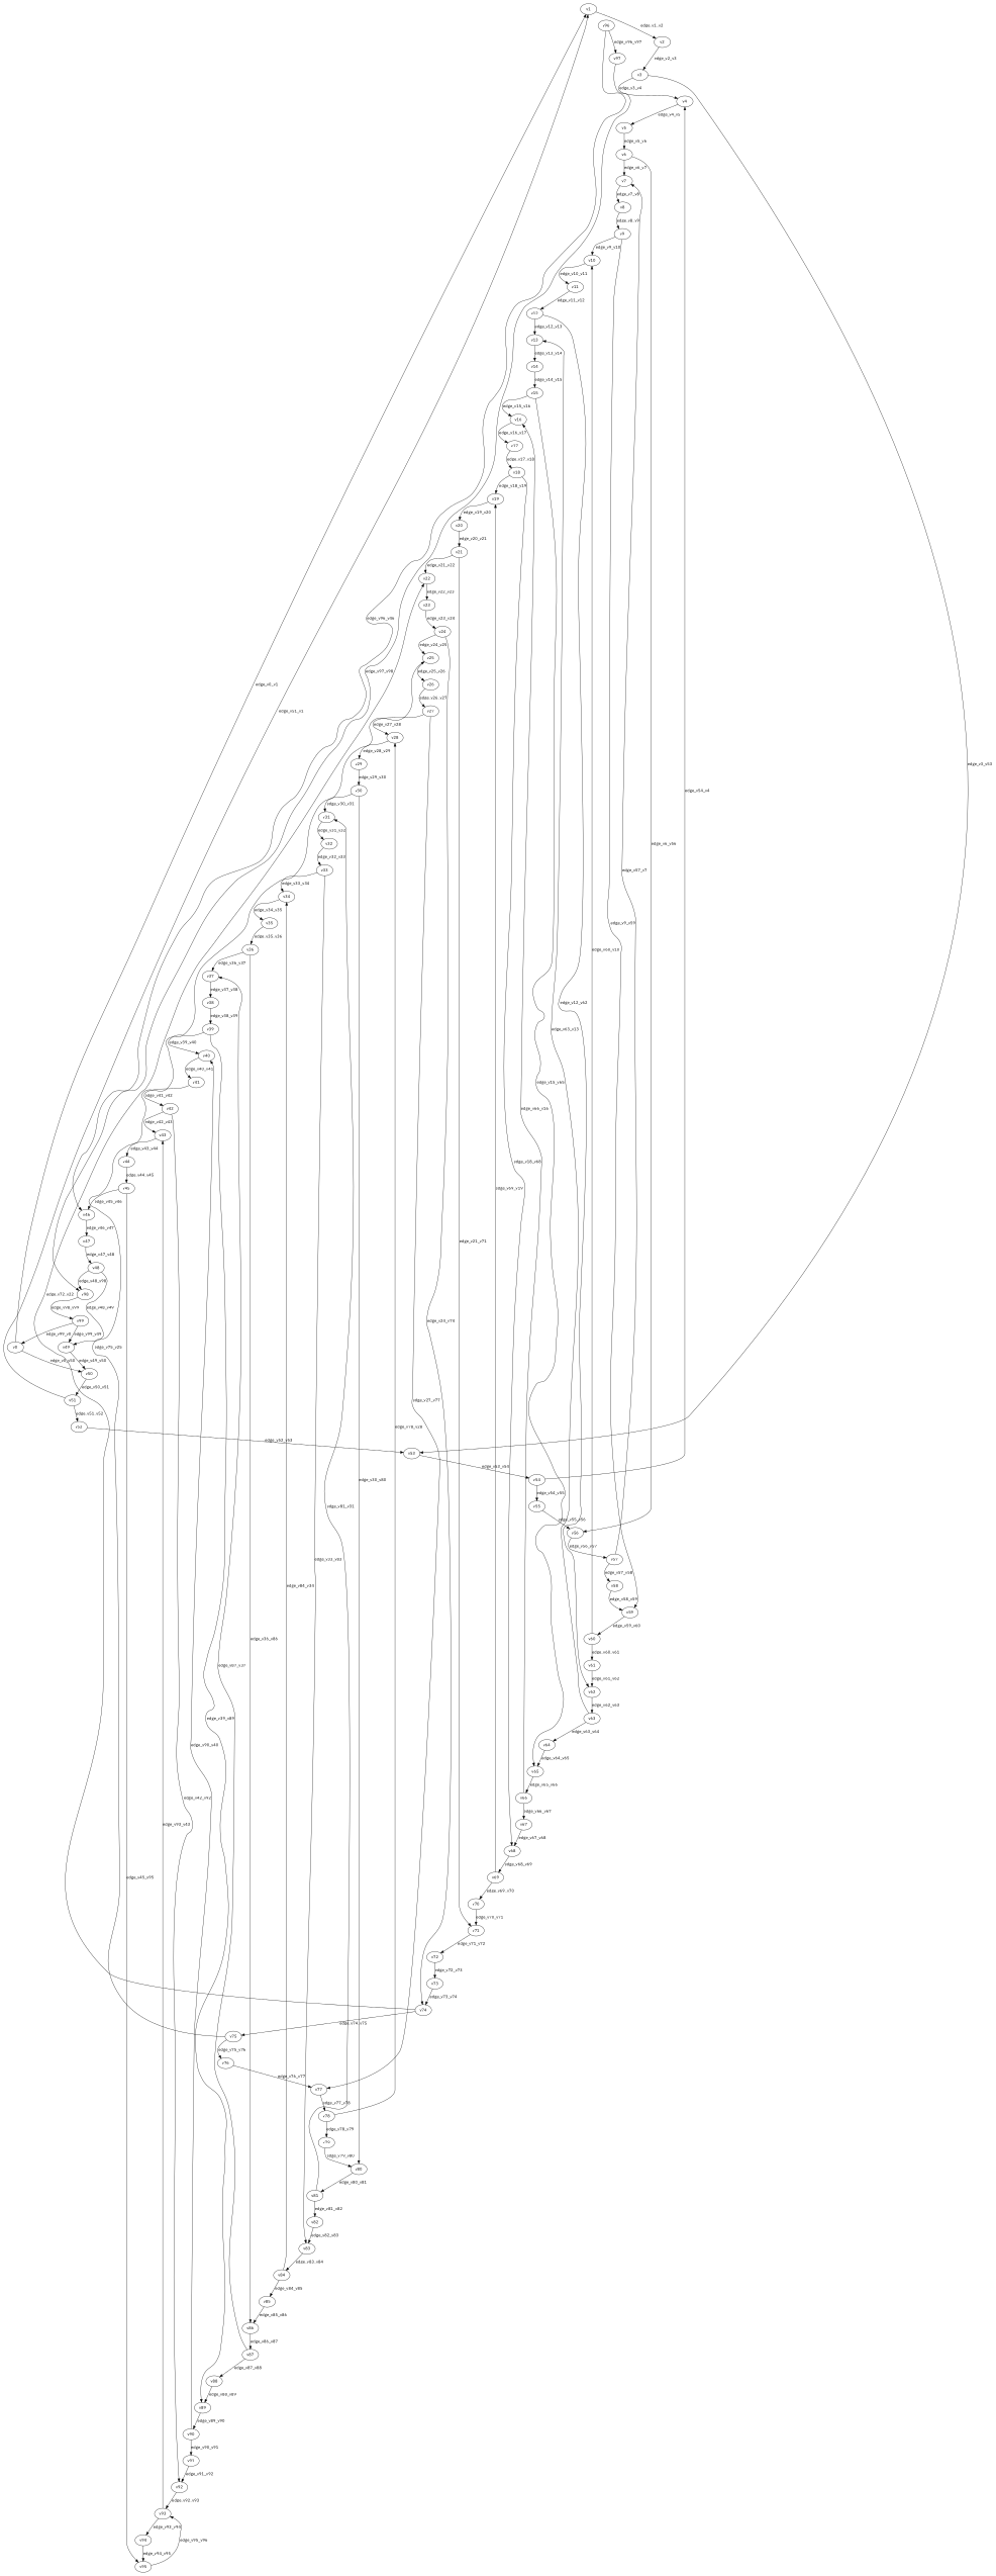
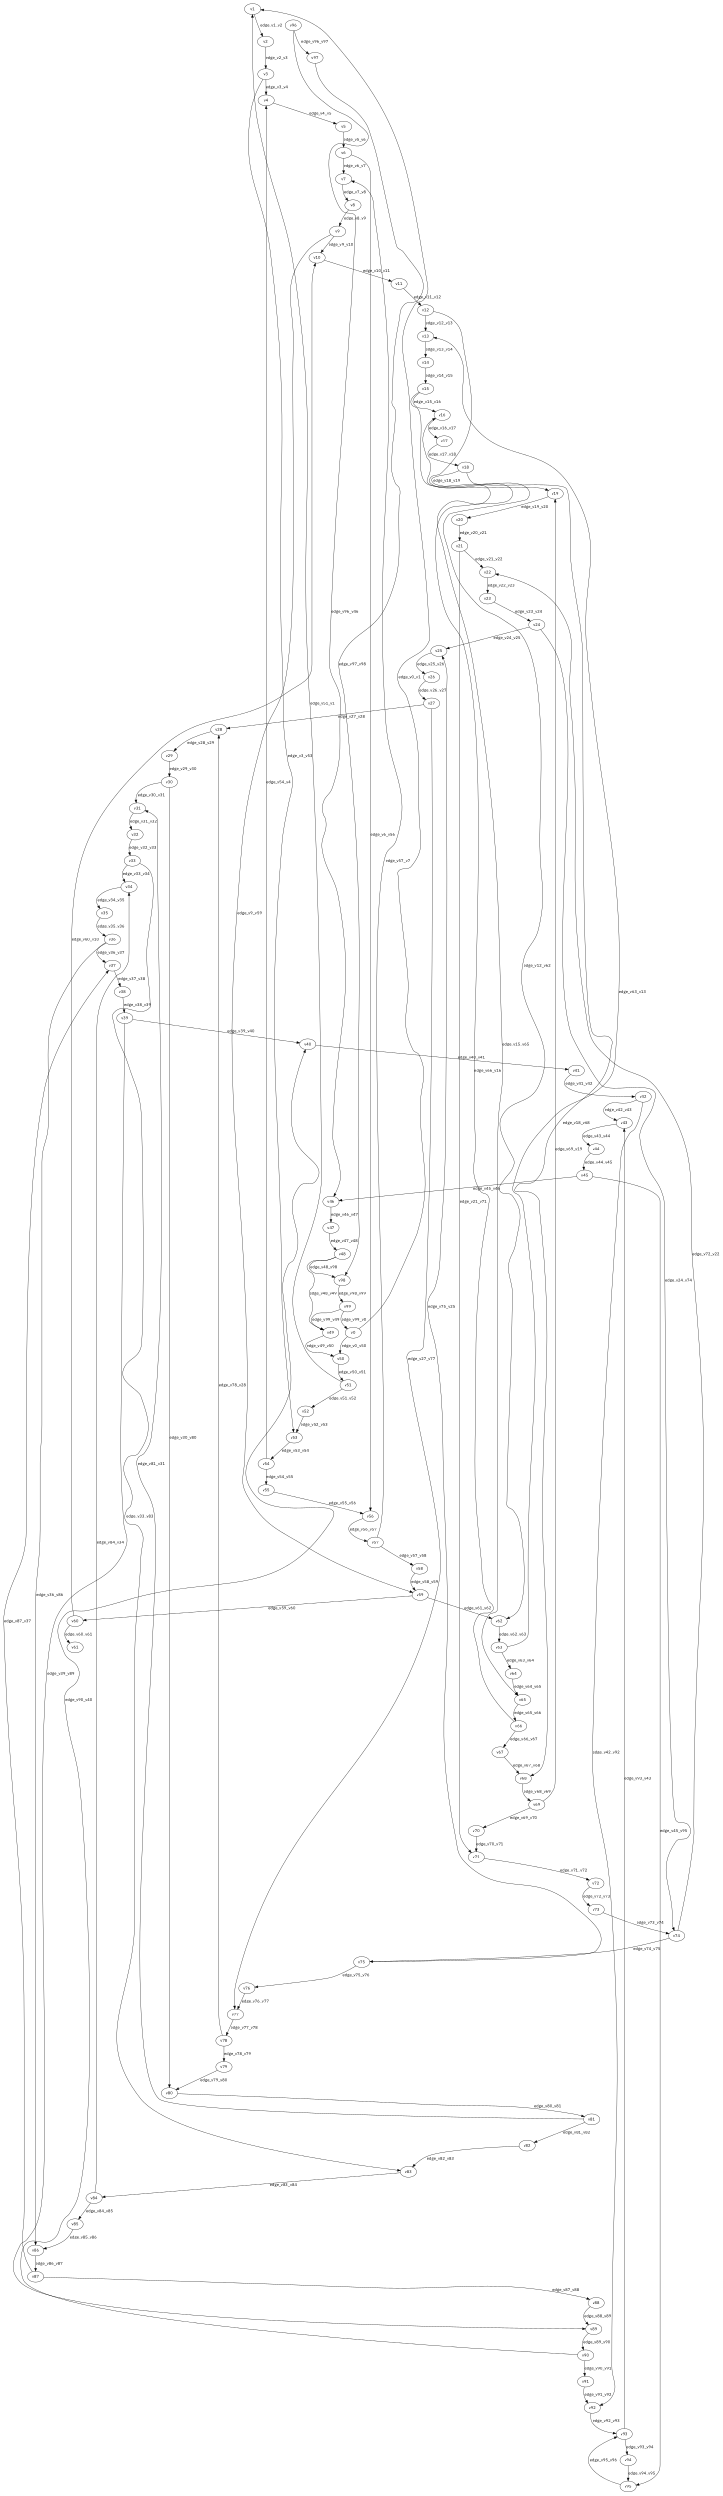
  digraph {
    fontname="IBM Plex Sans"
    node [fontname="IBM Plex Sans" player=0]
    edge [discount=0.401 fontname="IBM Plex Sans" weight=-4.50]
    v1 [player=1]
    v0
    v50
    v2
    v51
    v3
    v4 [player=1]
    v53
    v5
    v54
    v6
    v7 [player=1]
    v56
    v8
    v57
    v9
    v10 [player=1]
    v59
    v11
    v60
    v12
    v13 [player=1]
    v62
    v14
    v63
    v15
    v16 [player=1]
    v65
    v17
    v66
    v18
    v19 [player=1]
    v68
    v20
    v69
    v21
    v22 [player=1]
    v71
    v23
    v72
    v24
    v25 [player=1]
    v74
    v26
    v75
    v27
    v28 [player=1]
    v77
    v29
    v78
    v30
    v31 [player=1]
    v80
    v32
    v81
    v33
    v34 [player=1]
    v83
    v35
    v84
    v36
    v37 [player=1]
    v86
    v38
    v87
    v39
    v40 [player=1]
    v89
    v41
    v90
    v42
    v43 [player=1]
    v92
    v44
    v93
    v45
    v46 [player=1]
    v95
    v47
    v48
    v49 [player=1]
    v98
    v99
    v52 [player=1]
    v55 [player=1]
    v58 [player=1]
    v61 [player=1]
    v64 [player=1]
    v67 [player=1]
    v70 [player=1]
    v73 [player=1]
    v76 [player=1]
    v79 [player=1]
    v82 [player=1]
    v85 [player=1]
    v88 [player=1]
    v91 [player=1]
    v94 [player=1]
    v96
    v97 [player=1]
    v1 -> v2 [label=edge_v1_v2]
    v0 -> v1 [label=edge_v0_v1 weight=-7.00]
    v0 -> v50 [label=edge_v0_v50 weight=-4.17]
    v50 -> v51 [label=edge_v50_v51 weight=-2.00]
    v2 -> v3 [label=edge_v2_v3 weight=-2.00]
    v51 -> v1 [label=edge_v51_v1 weight=-0.80]
    v51 -> v52 [label=edge_v51_v52 weight=0.50]
    v3 -> v4 [label=edge_v3_v4 weight=0.50]
    v3 -> v53 [label=edge_v3_v53 weight=0.20]
    v4 -> v5 [label=edge_v4_v5 weight=3.00]
    v53 -> v54 [label=edge_v53_v54 weight=5.50]
    v5 -> v6 [label=edge_v5_v6 weight=5.50]
    v54 -> v4 [label=edge_v54_v4 weight=6.81]
    v54 -> v55 [label=edge_v54_v55 weight=8.00]
    v6 -> v7 [label=edge_v6_v7 weight=8.00]
    v6 -> v56 [label=edge_v6_v56 weight=4.06]
    v7 -> v8 [label=edge_v7_v8 weight=-9.50]
    v56 -> v57 [label=edge_v56_v57 weight=-7.00]
    v8 -> v9 [label=edge_v8_v9 weight=-7.00]
    v57 -> v7 [label=edge_v57_v7 weight=-8.25]
    v57 -> v58 [label=edge_v57_v58]
    v9 -> v10 [label=edge_v9_v10]
    v9 -> v59 [label=edge_v9_v59 weight=-7.98]
    v10 -> v11 [label=edge_v10_v11 weight=-2.00]
    v59 -> v60 [label=edge_v59_v60 weight=0.50]
    v11 -> v12 [label=edge_v11_v12 weight=0.50]
    v60 -> v10 [label=edge_v60_v10 weight=4.51]
    v60 -> v61 [label=edge_v60_v61 weight=3.00]
    v12 -> v13 [label=edge_v12_v13 weight=3.00]
    v12 -> v62 [label=edge_v12_v62 weight=0.91]
    v13 -> v14 [label=edge_v13_v14 weight=5.50]
    v62 -> v63 [label=edge_v62_v63 weight=8.00]
    v14 -> v15 [label=edge_v14_v15 weight=8.00]
    v63 -> v13 [label=edge_v63_v13 weight=-6.18]
    v63 -> v64 [label=edge_v63_v64 weight=-9.50]
    v15 -> v16 [label=edge_v15_v16 weight=-9.50]
    v15 -> v65 [label=edge_v15_v65 weight=-11.97]
    v16 -> v17 [label=edge_v16_v17 weight=-7.00]
    v65 -> v66 [label=edge_v65_v66]
    v17 -> v18 [label=edge_v17_v18]
    v66 -> v16 [label=edge_v66_v16 weight=-2.55]
    v66 -> v67 [label=edge_v66_v67 weight=-2.00]
    v18 -> v19 [label=edge_v18_v19 weight=-2.00]
    v18 -> v68 [label=edge_v18_v68 weight=-3.59]
    v19 -> v20 [label=edge_v19_v20 weight=0.50]
    v68 -> v69 [label=edge_v68_v69 weight=3.00]
    v20 -> v21 [label=edge_v20_v21 weight=3.00]
    v69 -> v19 [label=edge_v69_v19 weight=8.51]
    v69 -> v70 [label=edge_v69_v70 weight=5.50]
    v21 -> v22 [label=edge_v21_v22 weight=5.50]
    v21 -> v71 [label=edge_v21_v71 weight=7.26]
    v22 -> v23 [label=edge_v22_v23 weight=8.00]
    v71 -> v72 [label=edge_v71_v72 weight=-9.50]
    v23 -> v24 [label=edge_v23_v24 weight=-9.50]
    v72 -> v73 [label=edge_v72_v73 weight=-7.00]
    v24 -> v25 [label=edge_v24_v25 weight=-7.00]
    v24 -> v74 [label=edge_v24_v74 weight=-8.13]
    v25 -> v26 [label=edge_v25_v26]
    v74 -> v22 [label=edge_v72_v22 weight=-8.65]
    v74 -> v75 [label=edge_v74_v75 weight=-2.00]
    v26 -> v27 [label=edge_v26_v27 weight=-2.00]
    v75 -> v25 [label=edge_v75_v25 weight=0.59]
    v75 -> v76 [label=edge_v75_v76 weight=0.50]
    v27 -> v28 [label=edge_v27_v28 weight=0.50]
    v27 -> v77 [label=edge_v27_v77 weight=0.47]
    v28 -> v29 [label=edge_v28_v29 weight=3.00]
    v77 -> v78 [label=edge_v77_v78 weight=5.50]
    v29 -> v30 [label=edge_v29_v30 weight=5.50]
    v78 -> v28 [label=edge_v78_v28 weight=5.39]
    v78 -> v79 [label=edge_v78_v79 weight=8.00]
    v30 -> v31 [label=edge_v30_v31 weight=8.00]
    v30 -> v80 [label=edge_v30_v80 weight=7.82]
    v31 -> v32 [label=edge_v31_v32 weight=-9.50]
    v80 -> v81 [label=edge_v80_v81 weight=-7.00]
    v32 -> v33 [label=edge_v32_v33 weight=-7.00]
    v81 -> v31 [label=edge_v81_v31 weight=-7.05]
    v81 -> v82 [label=edge_v81_v82]
    v33 -> v34 [label=edge_v33_v34]
    v33 -> v83 [label=edge_v33_v83 weight=-6.29]
    v34 -> v35 [label=edge_v34_v35 weight=-2.00]
    v83 -> v84 [label=edge_v83_v84 weight=0.50]
    v35 -> v36 [label=edge_v35_v36 weight=0.50]
    v84 -> v34 [label=edge_v84_v34 weight=3.25]
    v84 -> v85 [label=edge_v84_v85 weight=3.00]
    v36 -> v37 [label=edge_v36_v37 weight=3.00]
    v36 -> v86 [label=edge_v36_v86 weight=6.70]
    v37 -> v38 [label=edge_v37_v38 weight=5.50]
    v86 -> v87 [label=edge_v86_v87 weight=8.00]
    v38 -> v39 [label=edge_v38_v39 weight=8.00]
    v87 -> v37 [label=edge_v87_v37 weight=-7.14]
    v87 -> v88 [label=edge_v87_v88 weight=-9.50]
    v39 -> v40 [label=edge_v39_v40 weight=-9.50]
    v39 -> v89 [label=edge_v39_v89 weight=-8.36]
    v40 -> v41 [label=edge_v40_v41 weight=-7.00]
    v89 -> v90 [label=edge_v89_v90]
    v41 -> v42 [label=edge_v41_v42]
    v90 -> v40 [label=edge_v90_v40 weight=-0.07]
    v90 -> v91 [label=edge_v90_v91 weight=-2.00]
    v42 -> v43 [label=edge_v42_v43 weight=-2.00]
    v42 -> v92 [label=edge_v42_v92 weight=-5.79]
    v43 -> v44 [label=edge_v43_v44 weight=0.50]
    v92 -> v93 [label=edge_v92_v93 weight=3.00]
    v44 -> v45 [label=edge_v44_v45 weight=3.00]
    v93 -> v43 [label=edge_v93_v43 weight=9.35]
    v93 -> v94 [label=edge_v93_v94 weight=5.50]
    v45 -> v46 [label=edge_v45_v46 weight=5.50]
    v45 -> v95 [label=edge_v45_v95 weight=7.00]
    v46 -> v47 [label=edge_v46_v47 weight=8.00]
    v95 -> v93 [label=edge_v95_v96 weight=-9.50]
    v47 -> v48 [label=edge_v47_v48 weight=-9.50]
    v48 -> v49 [label=edge_v48_v49 weight=-7.00]
    v48 -> v98 [label=edge_v48_v98 weight=-6.38]
    v49 -> v50 [label=edge_v49_v50]
    v98 -> v99 [label=edge_v98_v99 weight=-2.00]
    v99 -> v0 [label=edge_v99_v0 weight=0.50]
    v99 -> v49 [label=edge_v99_v49 weight=0.74]
    v52 -> v53 [label=edge_v52_v53 weight=3.00]
    v55 -> v56 [label=edge_v55_v56 weight=-9.50]
    v58 -> v59 [label=edge_v58_v59 weight=-2.00]
-   v61 -> v62 [label=edge_v61_v62 weight=5.50]
+   v59 -> v62 [label=edge_v61_v62 weight=5.50]
    v64 -> v65 [label=edge_v64_v65 weight=-7.00]
    v67 -> v68 [label=edge_v67_v68 weight=0.50]
    v70 -> v71 [label=edge_v70_v71 weight=8.00]
    v73 -> v74 [label=edge_v73_v74]
    v76 -> v77 [label=edge_v76_v77 weight=3.00]
    v79 -> v80 [label=edge_v79_v80 weight=-9.50]
    v82 -> v83 [label=edge_v82_v83 weight=-2.00]
    v85 -> v86 [label=edge_v85_v86 weight=5.50]
    v88 -> v89 [label=edge_v88_v89 weight=-7.00]
    v91 -> v92 [label=edge_v91_v92 weight=0.50]
    v94 -> v95 [label=edge_v94_v95 weight=8.00]
    v96 -> v46 [label=edge_v96_v46 weight=-6.30]
    v96 -> v97 [label=edge_v96_v97 weight=-7.00]
    v97 -> v98 [label=edge_v97_v98]
  }
